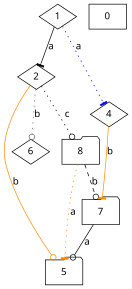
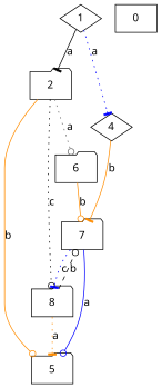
  strict digraph {
    fontname="Noto Sans"
    node [fontname="Noto Sans" shape=folder]
    edge [arrowhead=odot color=darkorange fontname="Noto Sans" style=solid]
-   2 [shape=diamond]
+   2
    5
-   6 [shape=diamond]
+   6
    8
    7
    4 [shape=diamond]
    0 [shape=box]
    1 [shape=diamond]
    2 -> 5 [label=b]
-   2 -> 6 [color=gray40 label=b style=dotted]
+   2 -> 6 [color=gray40 label=a style=dotted]
    2 -> 8 [color=black label=c style=dotted]
+   6 -> 7 [label=b]
    8 -> 5 [arrowhead=tee label=a style=dotted]
    8 -> 7 [color=black label=b style=dashed]
-   7 -> 5 [color=black label=a]
+   7 -> 5 [color=blue label=a]
+   7 -> 8 [arrowhead=tee color=blue label=c style=dotted]
    4 -> 7 [arrowhead=tee label=b]
    1 -> 2 [arrowhead=tee color=black label=a]
    1 -> 4 [arrowhead=tee color=blue label=a style=dotted]
  }
